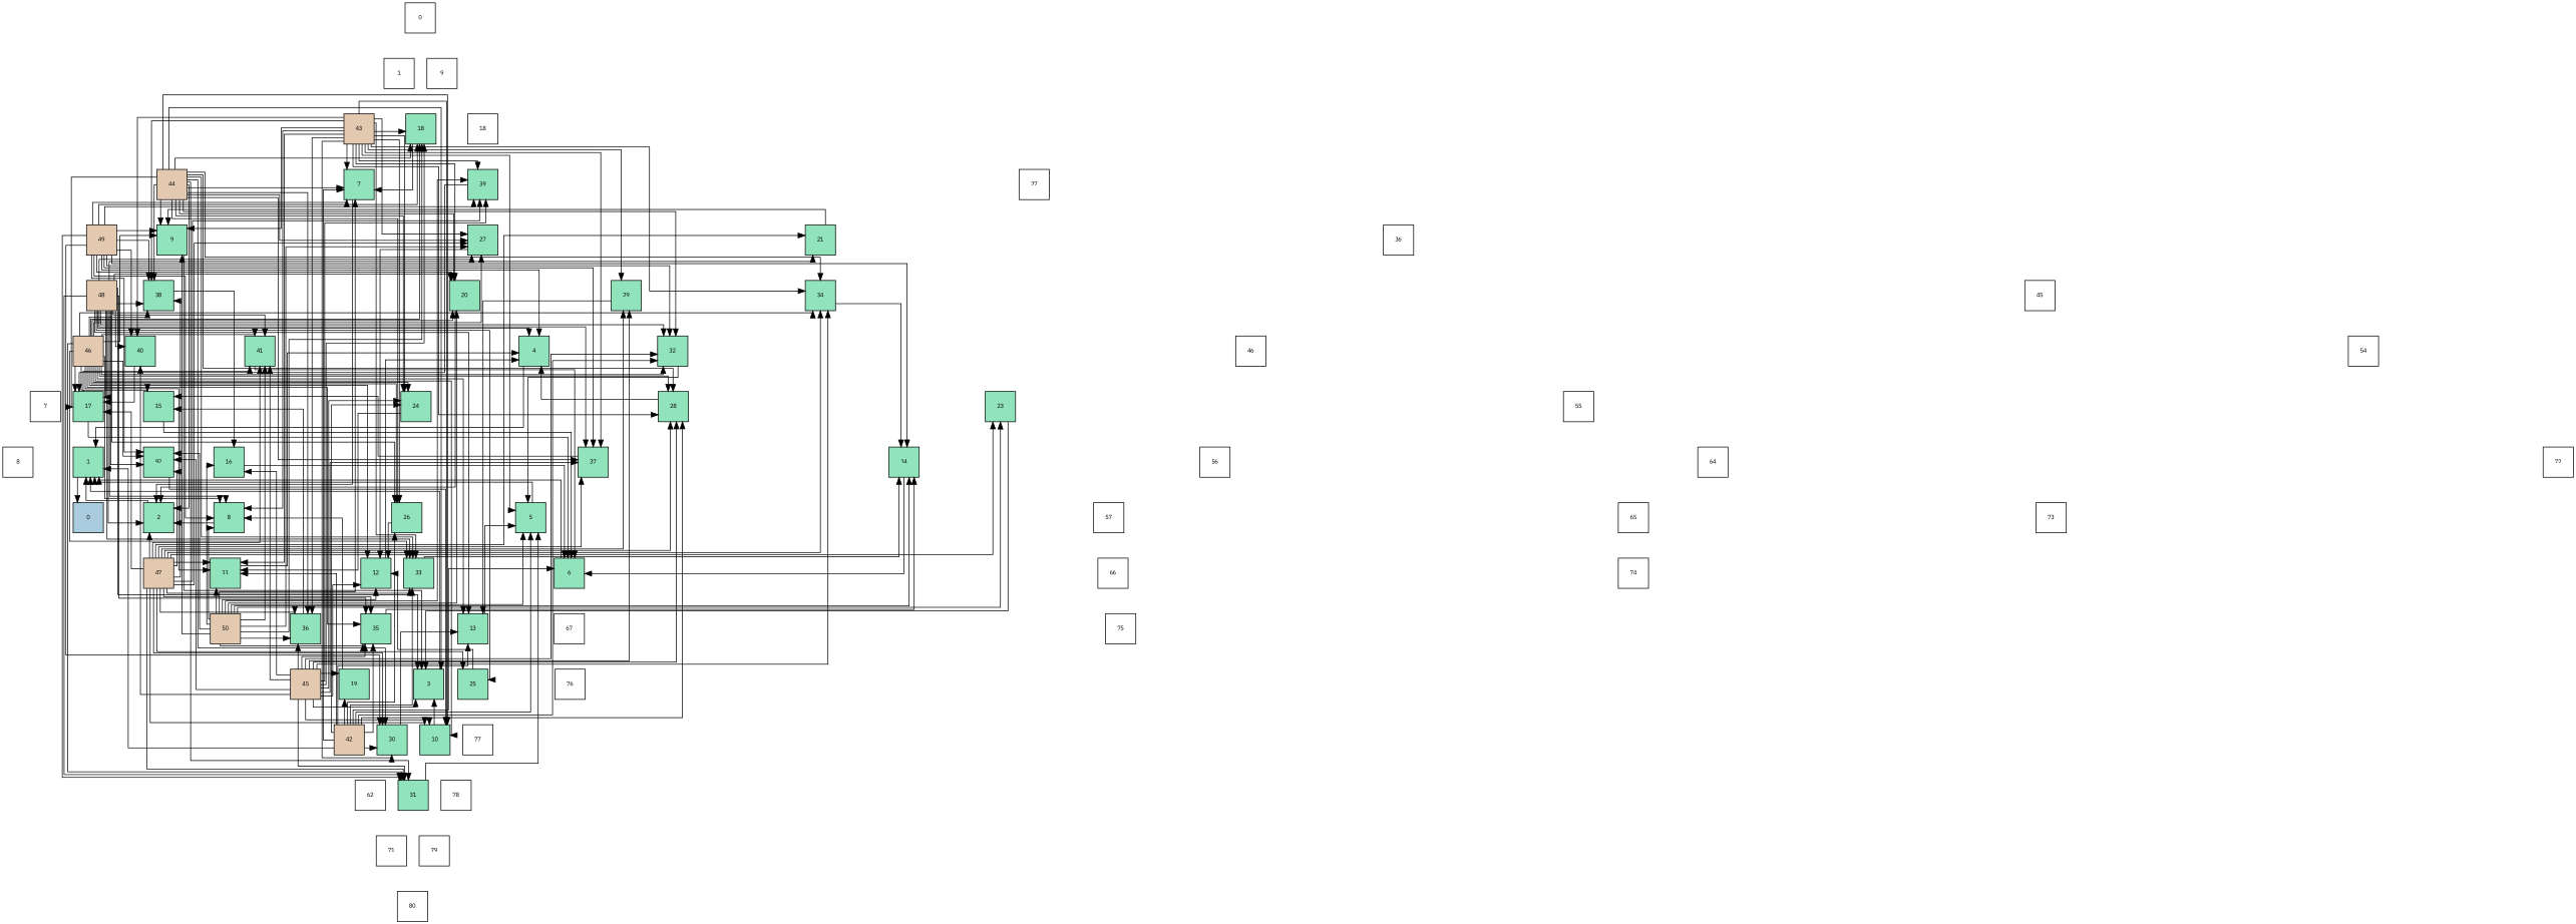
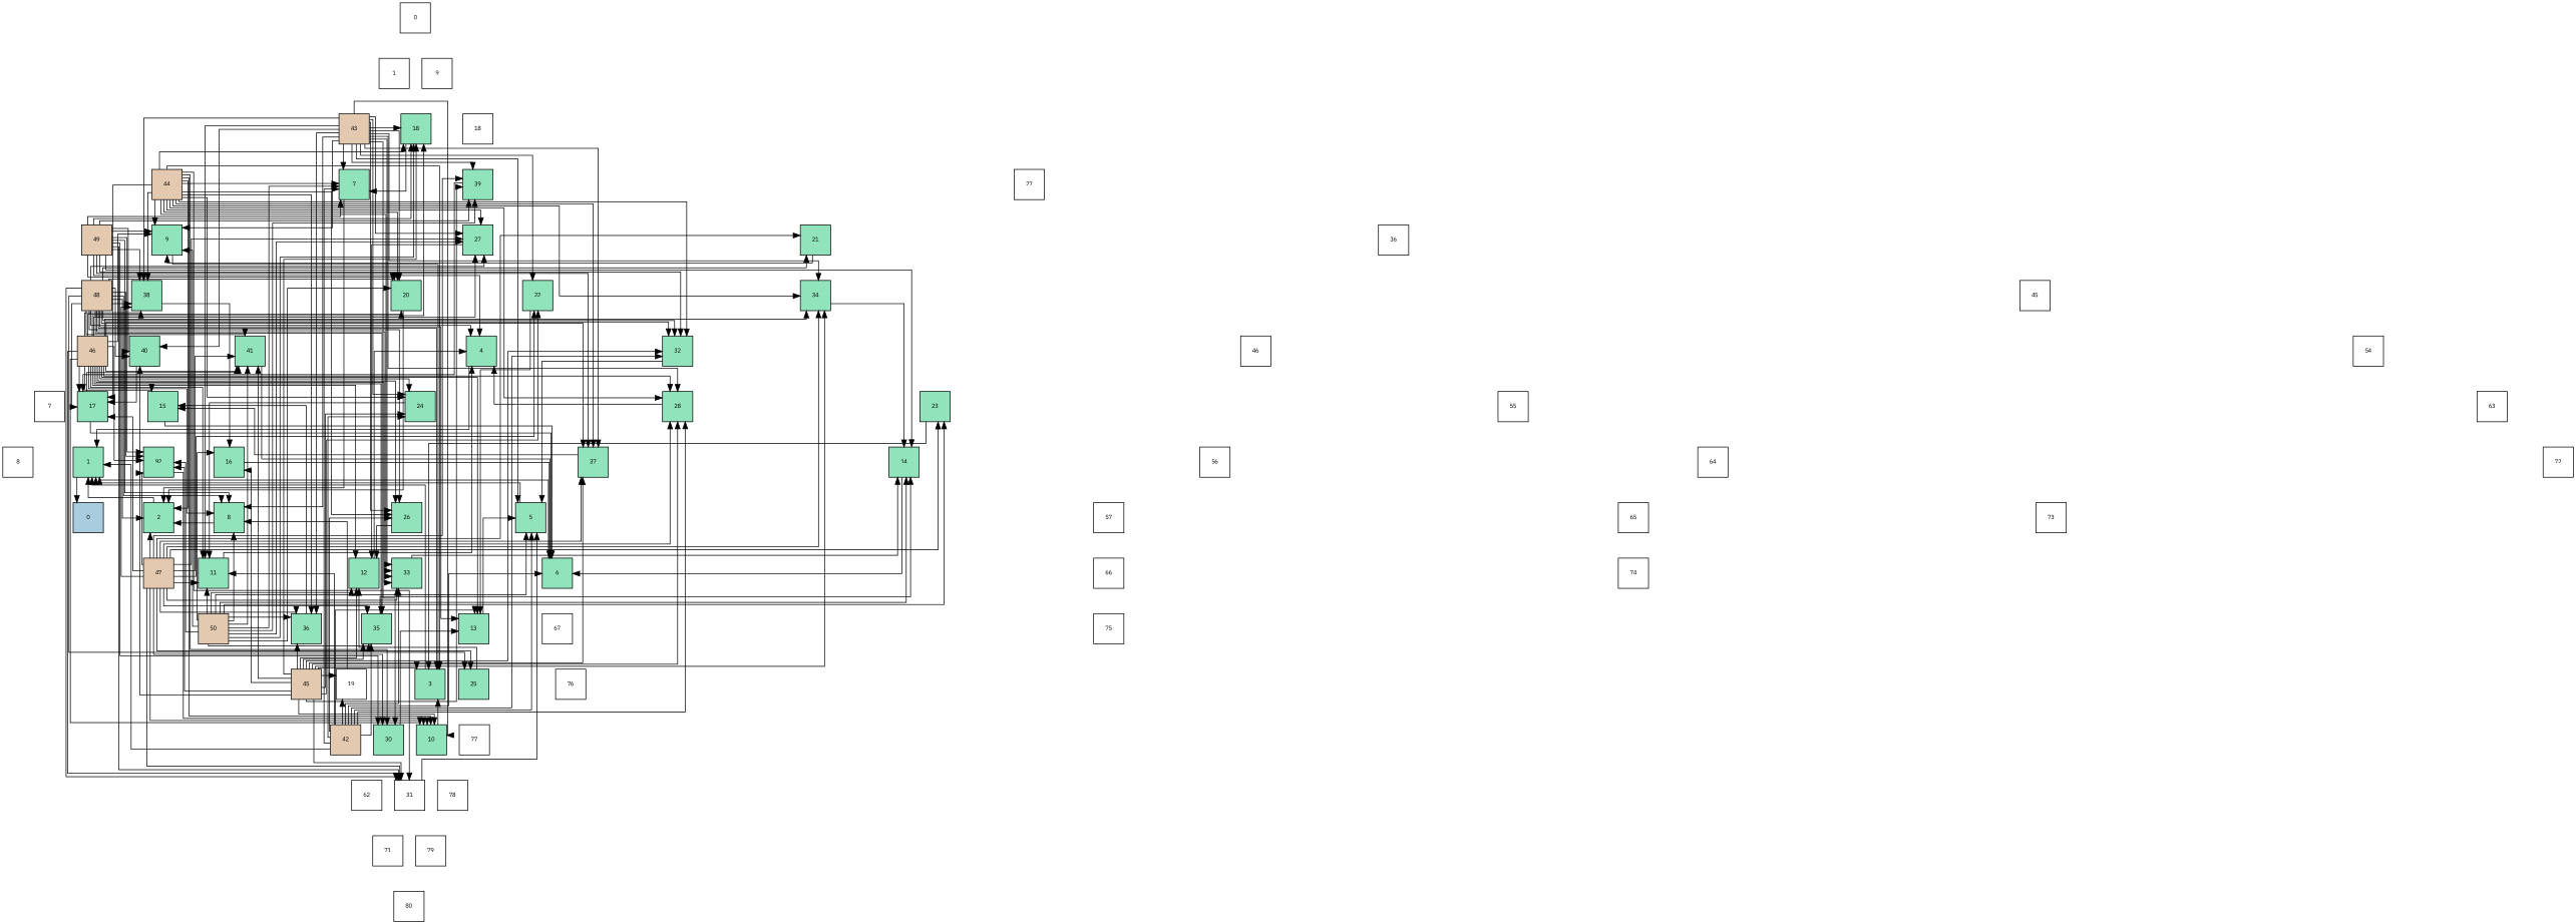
  digraph {
    fontname="IBM Plex Sans"
    rank=same
    rankdir=TB
    splines=ortho
    node [fillcolor="#91e3bb" fixedsize=true fontname="IBM Plex Sans" fontsize=8 shape=square style=filled]
    edge [constraint=false fontname="IBM Plex Sans" style=vis]
    n1 [fillcolor="#ffffff" label=0 width=0.6]
    n2 [fillcolor="#ffffff" label=1 width=0.6]
    n3 [fillcolor="#ffffff" label=9 width=0.6]
    n4 [fillcolor="#e3c9af" label=43 width=0.6]
    n5 [label=18 width=0.6]
    n6 [fillcolor="#ffffff" label=18 width=0.6]
    n7 [fillcolor="#e3c9af" label=44 width=0.6]
    n8 [label=7 width=0.6]
    n9 [label=9 width=0.6]
    n10 [label=38 width=0.6]
    n11 [label=40 width=0.6]
    n12 [label=39 width=0.6]
    n13 [label=27 width=0.6]
    n14 [label=20 width=0.6]
-   n15 [label=29 width=0.6]
+   n15 [label=22 width=0.6]
    n16 [label=24 width=0.6]
    n17 [label=8 width=0.6]
    n18 [label=11 width=0.6]
    n19 [label=34 width=0.6]
    n20 [label=28 width=0.6]
    n21 [label=37 width=0.6]
    n22 [label=26 width=0.6]
    n23 [label=36 width=0.6]
    n24 [label=5 width=0.6]
    n25 [label=33 width=0.6]
    n26 [label=30 width=0.6]
    n27 [label=10 width=0.6]
    n28 [fillcolor="#e3c9af" label=49 width=0.6]
    n29 [label=17 width=0.6]
    n30 [label=2 width=0.6]
    n31 [label=32 width=0.6]
    n32 [label=3 width=0.6]
-   n33 [label=31 width=0.6]
+   n33 [fillcolor="#ffffff" label=31 width=0.6]
    n34 [label=41 width=0.6]
    n35 [label=16 width=0.6]
    n36 [label=15 width=0.6]
    n37 [label=21 width=0.6]
    n38 [label=12 width=0.6]
    n39 [label=4 width=0.6]
    n40 [label=13 width=0.6]
    n41 [fillcolor="#e3c9af" label=50 width=0.6]
    n42 [label=14 width=0.6]
    n43 [fillcolor="#ffffff" label=46 width=0.6]
    n44 [fillcolor="#e3c9af" label=45 width=0.6]
-   n45 [label=19 width=0.6]
+   n45 [fillcolor="#ffffff" label=19 width=0.6]
    n46 [label=1 width=0.6]
    n47 [label=6 width=0.6]
    n48 [label=35 width=0.6]
    n49 [fillcolor="#ffffff" label=62 width=0.6]
    n50 [fillcolor="#ffffff" label=78 width=0.6]
    n51 [fillcolor="#e3c9af" label=48 width=0.6]
    n52 [label=92 width=0.6]
    n53 [fillcolor="#e3c9af" label=47 width=0.6]
    n54 [label=23 width=0.6]
    n55 [fillcolor="#ffffff" label=71 width=0.6]
    n56 [fillcolor="#ffffff" label=79 width=0.6]
    n57 [fillcolor="#e3c9af" label=46 width=0.6]
    n58 [label=25 width=0.6]
    n59 [fillcolor="#ffffff" label=57 width=0.6]
    n60 [fillcolor="#ffffff" label=7 width=0.6]
    n61 [fillcolor="#ffffff" label=77 width=0.6]
    n62 [fillcolor="#ffffff" label=8 width=0.6]
    n63 [fillcolor="#a9ccde" label=0 width=0.6]
    n64 [fillcolor="#ffffff" label=27 width=0.6]
    n65 [fillcolor="#ffffff" label=67 width=0.6]
    n66 [fillcolor="#ffffff" label=36 width=0.6]
    n67 [fillcolor="#ffffff" label=56 width=0.6]
    n68 [fillcolor="#ffffff" label=45 width=0.6]
    n69 [fillcolor="#e3c9af" label=42 width=0.6]
    n70 [fillcolor="#ffffff" label=54 width=0.6]
    n71 [fillcolor="#ffffff" label=55 width=0.6]
+   n72 [fillcolor="#ffffff" label=63 width=0.6]
    n73 [fillcolor="#ffffff" label=64 width=0.6]
    n74 [fillcolor="#ffffff" label=65 width=0.6]
    n75 [fillcolor="#ffffff" label=66 width=0.6]
    n76 [fillcolor="#ffffff" label=72 width=0.6]
    n77 [fillcolor="#ffffff" label=73 width=0.6]
    n78 [fillcolor="#ffffff" label=74 width=0.6]
    n79 [fillcolor="#ffffff" label=75 width=0.6]
    n80 [fillcolor="#ffffff" label=76 width=0.6]
    n81 [fillcolor="#ffffff" label=80 width=0.6]
    n1 -> n2 [constraint=true style=invis]
    n1 -> n3 [constraint=true style=invis]
    n2 -> n4 [constraint=true style=invis]
    n2 -> n5 [constraint=true style=invis]
    n3 -> n5 [constraint=true style=invis]
    n3 -> n6 [constraint=true style=invis]
    n4 -> n5
    n4 -> n7 [constraint=true style=invis]
    n4 -> n8
    n4 -> n8 [constraint=true style=invis]
    n4 -> n9
    n4 -> n10
    n4 -> n11
    n4 -> n12
    n4 -> n13
    n4 -> n14
    n4 -> n15
    n4 -> n16
    n4 -> n17
    n4 -> n18
    n4 -> n19
    n4 -> n20
    n4 -> n21
    n4 -> n22
    n4 -> n23
    n4 -> n24
    n4 -> n25
    n4 -> n26
    n4 -> n27
    n5 -> n8
    n5 -> n8 [constraint=true style=invis]
    n5 -> n12 [constraint=true style=invis]
    n6 -> n12 [constraint=true style=invis]
    n6 -> n64 [constraint=true style=invis]
    n7 -> n5
    n7 -> n8
    n7 -> n9
    n7 -> n9 [constraint=true style=invis]
    n7 -> n10
    n7 -> n13
    n7 -> n14
    n7 -> n16
    n7 -> n19
    n7 -> n20
    n7 -> n21
    n7 -> n22
    n7 -> n23
    n7 -> n25
    n7 -> n26
    n7 -> n27
    n7 -> n28 [constraint=true style=invis]
    n7 -> n29
    n7 -> n30
    n7 -> n31
    n7 -> n32
    n7 -> n33
    n8 -> n9 [constraint=true style=invis]
    n8 -> n13 [constraint=true style=invis]
    n8 -> n30
    n9 -> n10 [constraint=true style=invis]
    n9 -> n14 [constraint=true style=invis]
    n9 -> n32
    n10 -> n11 [constraint=true style=invis]
    n10 -> n34 [constraint=true style=invis]
    n10 -> n35
    n11 -> n29
    n11 -> n29 [constraint=true style=invis]
    n11 -> n36 [constraint=true style=invis]
    n12 -> n13 [constraint=true style=invis]
    n12 -> n29
    n12 -> n37 [constraint=true style=invis]
    n13 -> n14 [constraint=true style=invis]
    n13 -> n15 [constraint=true style=invis]
    n13 -> n38
    n14 -> n30
    n14 -> n34 [constraint=true style=invis]
    n14 -> n39 [constraint=true style=invis]
    n15 -> n31 [constraint=true style=invis]
    n15 -> n39 [constraint=true style=invis]
    n15 -> n40
    n16 -> n18
    n16 -> n21 [constraint=true style=invis]
    n16 -> n35 [constraint=true style=invis]
    n17 -> n18 [constraint=true style=invis]
    n17 -> n30
    n17 -> n38 [constraint=true style=invis]
    n18 -> n23 [constraint=true style=invis]
    n18 -> n39
    n18 -> n41 [constraint=true style=invis]
    n19 -> n31 [constraint=true style=invis]
    n19 -> n42
    n19 -> n43 [constraint=true style=invis]
    n20 -> n21 [constraint=true style=invis]
    n20 -> n39
    n20 -> n42 [constraint=true style=invis]
    n21 -> n22 [constraint=true style=invis]
    n21 -> n24 [constraint=true style=invis]
    n21 -> n36
    n22 -> n25 [constraint=true style=invis]
    n22 -> n38
    n22 -> n38 [constraint=true style=invis]
    n23 -> n36
    n23 -> n44 [constraint=true style=invis]
    n23 -> n45 [constraint=true style=invis]
    n24 -> n25 [constraint=true style=invis]
    n24 -> n46
    n24 -> n47 [constraint=true style=invis]
    n25 -> n40 [constraint=true style=invis]
    n25 -> n42
    n25 -> n48 [constraint=true style=invis]
    n26 -> n33 [constraint=true style=invis]
    n26 -> n40
    n26 -> n49 [constraint=true style=invis]
    n27 -> n32
    n27 -> n33 [constraint=true style=invis]
    n27 -> n50 [constraint=true style=invis]
    n28 -> n5
    n28 -> n8
    n28 -> n9
    n28 -> n10
    n28 -> n10 [constraint=true style=invis]
    n28 -> n11
    n28 -> n12
    n28 -> n14
    n28 -> n17
    n28 -> n21
    n28 -> n26
    n28 -> n31
    n28 -> n33
    n28 -> n39
    n28 -> n42
    n28 -> n51 [constraint=true style=invis]
    n28 -> n52
    n29 -> n34
    n29 -> n46 [constraint=true style=invis]
    n29 -> n47
    n29 -> n52 [constraint=true style=invis]
    n30 -> n18 [constraint=true style=invis]
    n30 -> n46
    n30 -> n53 [constraint=true style=invis]
    n31 -> n20 [constraint=true style=invis]
    n31 -> n24
    n31 -> n54 [constraint=true style=invis]
    n32 -> n26 [constraint=true style=invis]
    n32 -> n27 [constraint=true style=invis]
    n32 -> n46
    n33 -> n24
    n33 -> n55 [constraint=true style=invis]
    n33 -> n56 [constraint=true style=invis]
    n34 -> n16 [constraint=true style=invis]
    n34 -> n36 [constraint=true style=invis]
    n34 -> n47
    n35 -> n17 [constraint=true style=invis]
    n35 -> n22 [constraint=true style=invis]
    n35 -> n47
    n36 -> n35 [constraint=true style=invis]
    n36 -> n47
    n36 -> n52 [constraint=true style=invis]
    n37 -> n9
    n37 -> n15 [constraint=true style=invis]
    n37 -> n19 [constraint=true style=invis]
    n38 -> n23 [constraint=true style=invis]
    n38 -> n39
    n38 -> n48 [constraint=true style=invis]
    n39 -> n16 [constraint=true style=invis]
    n39 -> n20 [constraint=true style=invis]
    n39 -> n46
    n40 -> n24
    n40 -> n32 [constraint=true style=invis]
    n40 -> n58 [constraint=true style=invis]
    n41 -> n5
    n41 -> n8
    n41 -> n9
    n41 -> n12
    n41 -> n13
    n41 -> n14
    n41 -> n17
    n41 -> n18
    n41 -> n23
    n41 -> n24
    n41 -> n34
    n41 -> n35
    n41 -> n38
    n41 -> n42
    n41 -> n44 [constraint=true style=invis]
    n41 -> n48
    n41 -> n52
    n41 -> n54
    n42 -> n24 [constraint=true style=invis]
    n42 -> n47
    n42 -> n59 [constraint=true style=invis]
    n43 -> n54 [constraint=true style=invis]
    n43 -> n71 [constraint=true style=invis]
    n44 -> n5
    n44 -> n11
    n44 -> n12
    n44 -> n15
    n44 -> n16
    n44 -> n19
    n44 -> n20
    n44 -> n21
    n44 -> n23
    n44 -> n27
    n44 -> n31
    n44 -> n32
    n44 -> n33
    n44 -> n34
    n44 -> n35
    n44 -> n38
    n44 -> n45
    n44 -> n48
    n44 -> n52
    n44 -> n69 [constraint=true style=invis]
    n45 -> n17
    n45 -> n26 [constraint=true style=invis]
    n45 -> n69 [constraint=true style=invis]
    n46 -> n30 [constraint=true style=invis]
    n46 -> n63
    n46 -> n63 [constraint=true style=invis]
    n47 -> n40 [constraint=true style=invis]
    n47 -> n46
    n47 -> n65 [constraint=true style=invis]
    n48 -> n32 [constraint=true style=invis]
    n48 -> n42
    n48 -> n45 [constraint=true style=invis]
    n49 -> n55 [constraint=true style=invis]
    n50 -> n56 [constraint=true style=invis]
    n51 -> n10
    n51 -> n11
    n51 -> n11 [constraint=true style=invis]
    n51 -> n13
    n51 -> n14
    n51 -> n17
    n51 -> n21
    n51 -> n22
    n51 -> n25
    n51 -> n29
    n51 -> n30
    n51 -> n31
    n51 -> n32
    n51 -> n33
    n51 -> n34
    n51 -> n37
    n51 -> n39
    n51 -> n40
    n51 -> n48
    n51 -> n52
    n51 -> n57 [constraint=true style=invis]
    n51 -> n58
    n52 -> n17 [constraint=true style=invis]
    n52 -> n27
    n52 -> n30 [constraint=true style=invis]
    n53 -> n10
    n53 -> n12
    n53 -> n13
    n53 -> n15
    n53 -> n18
    n53 -> n19
    n53 -> n20
    n53 -> n21
    n53 -> n23
    n53 -> n25
    n53 -> n26
    n53 -> n27
    n53 -> n29
    n53 -> n30
    n53 -> n33
    n53 -> n34
    n53 -> n37
    n53 -> n41 [constraint=true style=invis]
    n53 -> n48
    n53 -> n52
    n53 -> n54
    n53 -> n58
    n54 -> n32
    n54 -> n42 [constraint=true style=invis]
    n54 -> n67 [constraint=true style=invis]
    n55 -> n81 [constraint=true style=invis]
    n56 -> n81 [constraint=true style=invis]
    n57 -> n5
    n57 -> n9
    n57 -> n10
    n57 -> n13
    n57 -> n14
    n57 -> n16
    n57 -> n17
    n57 -> n18
    n57 -> n19
    n57 -> n20
    n57 -> n22
    n57 -> n25
    n57 -> n27
    n57 -> n29
    n57 -> n29 [constraint=true style=invis]
    n57 -> n31
    n57 -> n33
    n57 -> n34
    n57 -> n36
    n57 -> n38
    n57 -> n40
    n57 -> n48
    n57 -> n52
    n57 -> n60 [constraint=true style=invis]
    n58 -> n27 [constraint=true style=invis]
    n58 -> n38
    n58 -> n61 [constraint=true style=invis]
    n59 -> n47 [constraint=true style=invis]
    n59 -> n75 [constraint=true style=invis]
    n60 -> n46 [constraint=true style=invis]
    n60 -> n62 [constraint=true style=invis]
    n61 -> n50 [constraint=true style=invis]
    n62 -> n63 [constraint=true style=invis]
    n63 -> n53 [constraint=true style=invis]
    n64 -> n37 [constraint=true style=invis]
    n64 -> n66 [constraint=true style=invis]
    n65 -> n58 [constraint=true style=invis]
    n65 -> n80 [constraint=true style=invis]
    n66 -> n19 [constraint=true style=invis]
    n66 -> n68 [constraint=true style=invis]
    n67 -> n59 [constraint=true style=invis]
    n67 -> n74 [constraint=true style=invis]
    n68 -> n43 [constraint=true style=invis]
    n68 -> n70 [constraint=true style=invis]
    n69 -> n8
    n69 -> n16
    n69 -> n18
    n69 -> n20
    n69 -> n22
    n69 -> n24
    n69 -> n25
-   n69 -> n26
    n69 -> n31
    n69 -> n40
    n69 -> n45
    n69 -> n46
    n69 -> n47
    n69 -> n48
    n69 -> n49 [constraint=true style=invis]
    n70 -> n71 [constraint=true style=invis]
+   n70 -> n72 [constraint=true style=invis]
    n71 -> n67 [constraint=true style=invis]
    n71 -> n73 [constraint=true style=invis]
+   n72 -> n73 [constraint=true style=invis]
+   n72 -> n76 [constraint=true style=invis]
    n73 -> n74 [constraint=true style=invis]
    n73 -> n77 [constraint=true style=invis]
    n74 -> n75 [constraint=true style=invis]
    n74 -> n78 [constraint=true style=invis]
    n75 -> n65 [constraint=true style=invis]
    n75 -> n79 [constraint=true style=invis]
    n76 -> n77 [constraint=true style=invis]
    n77 -> n78 [constraint=true style=invis]
    n78 -> n79 [constraint=true style=invis]
    n79 -> n80 [constraint=true style=invis]
    n80 -> n61 [constraint=true style=invis]
  }
